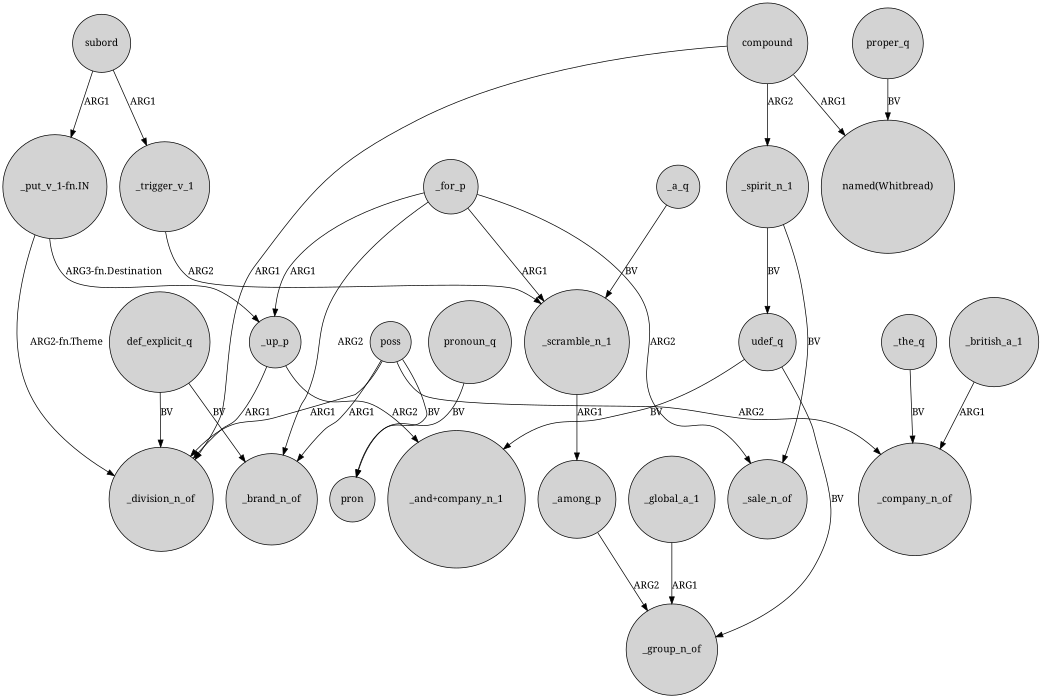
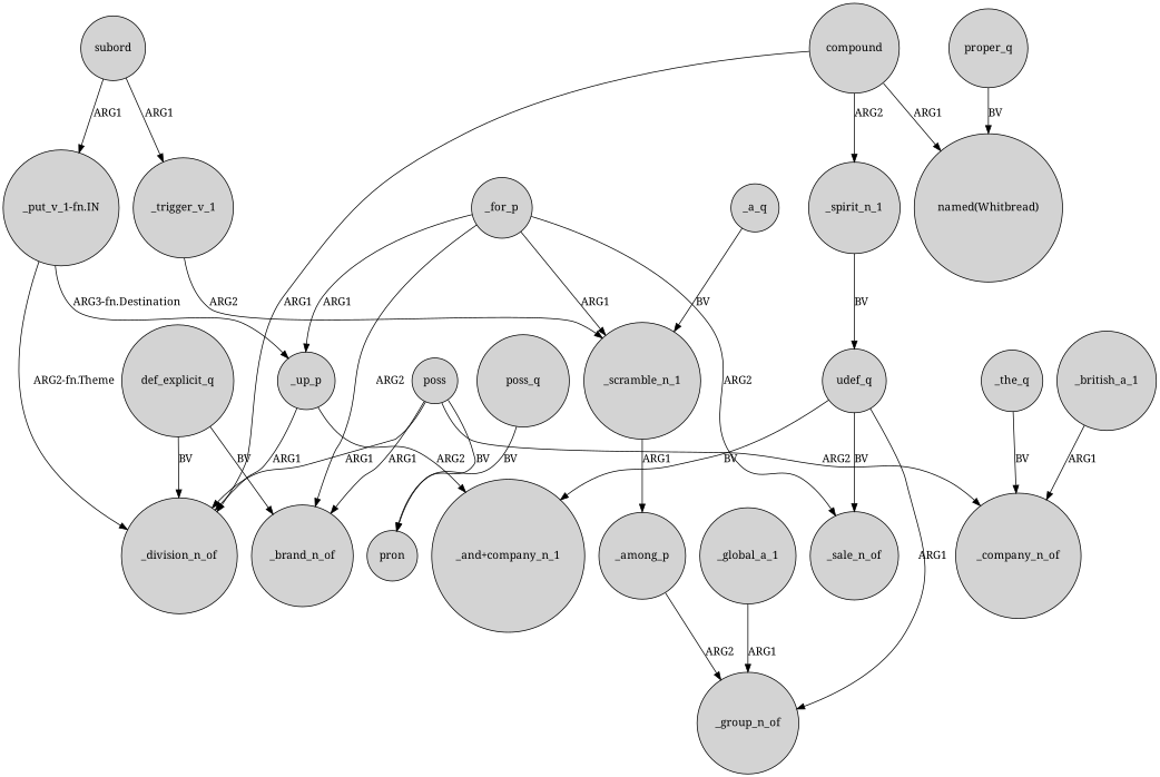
  digraph {
    fontname="Noto Serif"
    node [fontname="Noto Serif" shape=circle style=filled]
    edge [fontname="Noto Serif"]
    subord
    "_put_v_1-fn.IN"
    _trigger_v_1
    _up_p
    _division_n_of
    _scramble_n_1
    "_and+company_n_1"
    _among_p
    poss
    pron
    _brand_n_of
    _company_n_of
    compound
    "named(Whitbread)"
    _spirit_n_1
    udef_q
    _for_p
    _sale_n_of
    _the_q
    def_explicit_q
    _global_a_1
    _group_n_of
-   pronoun_q
+   pronoun_q [label=poss_q]
    proper_q
    _a_q
    _british_a_1
    subord -> "_put_v_1-fn.IN" [label=ARG1]
    subord -> _trigger_v_1 [label=ARG1]
    "_put_v_1-fn.IN" -> _up_p [label="ARG3-fn.Destination"]
    "_put_v_1-fn.IN" -> _division_n_of [label="ARG2-fn.Theme"]
    _trigger_v_1 -> _scramble_n_1 [label=ARG2]
    _up_p -> _division_n_of [label=ARG1]
    _up_p -> "_and+company_n_1" [label=ARG2]
    _scramble_n_1 -> _among_p [label=ARG1]
    _among_p -> _group_n_of [label=ARG2]
    poss -> _division_n_of [label=ARG1]
    poss -> pron [label=BV]
    poss -> _brand_n_of [label=ARG1]
    poss -> _company_n_of [label=ARG2]
    compound -> _division_n_of [label=ARG1]
    compound -> "named(Whitbread)" [label=ARG1]
    compound -> _spirit_n_1 [label=ARG2]
    _spirit_n_1 -> udef_q [label=BV]
    udef_q -> "_and+company_n_1" [label=BV]
-   _spirit_n_1 -> _sale_n_of [label=BV]
-   udef_q -> _group_n_of [label=BV]
+   udef_q -> _sale_n_of [label=BV]
+   udef_q -> _group_n_of [label=ARG1]
    _for_p -> _up_p [label=ARG1]
    _for_p -> _scramble_n_1 [label=ARG1]
    _for_p -> _brand_n_of [label=ARG2]
    _for_p -> _sale_n_of [label=ARG2]
    _the_q -> _company_n_of [label=BV]
    def_explicit_q -> _division_n_of [label=BV]
    def_explicit_q -> _brand_n_of [label=BV]
    _global_a_1 -> _group_n_of [label=ARG1]
    pronoun_q -> pron [label=BV]
    proper_q -> "named(Whitbread)" [label=BV]
    _a_q -> _scramble_n_1 [label=BV]
    _british_a_1 -> _company_n_of [label=ARG1]
  }
